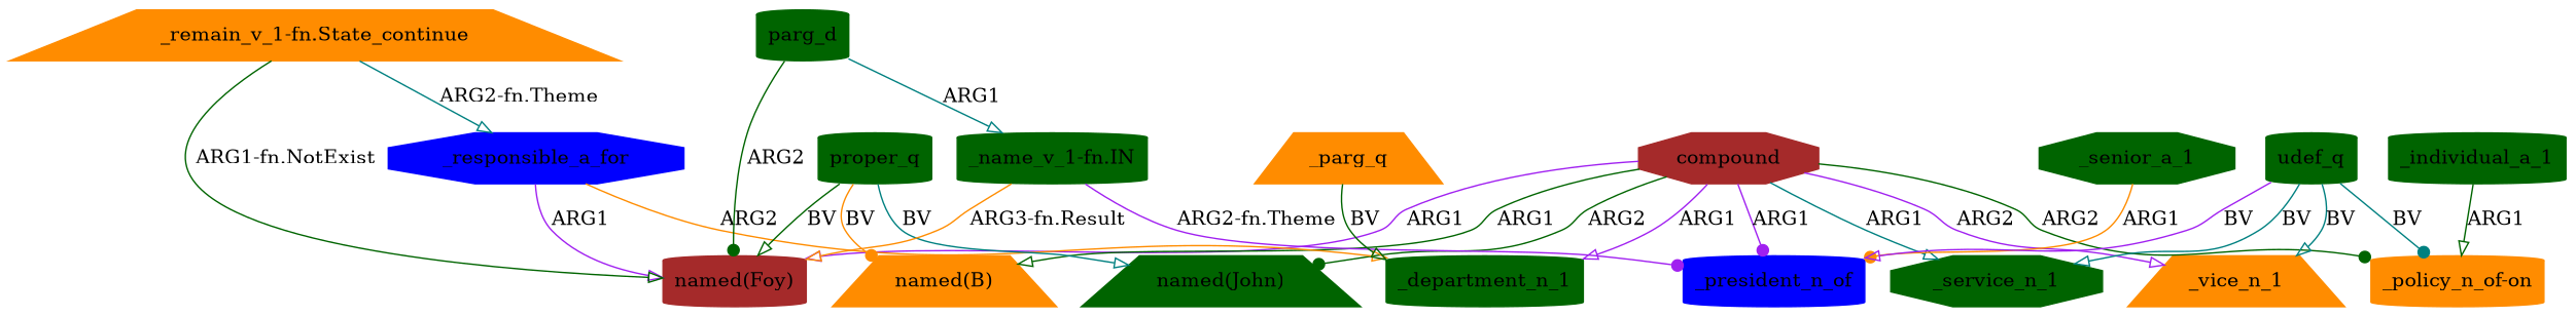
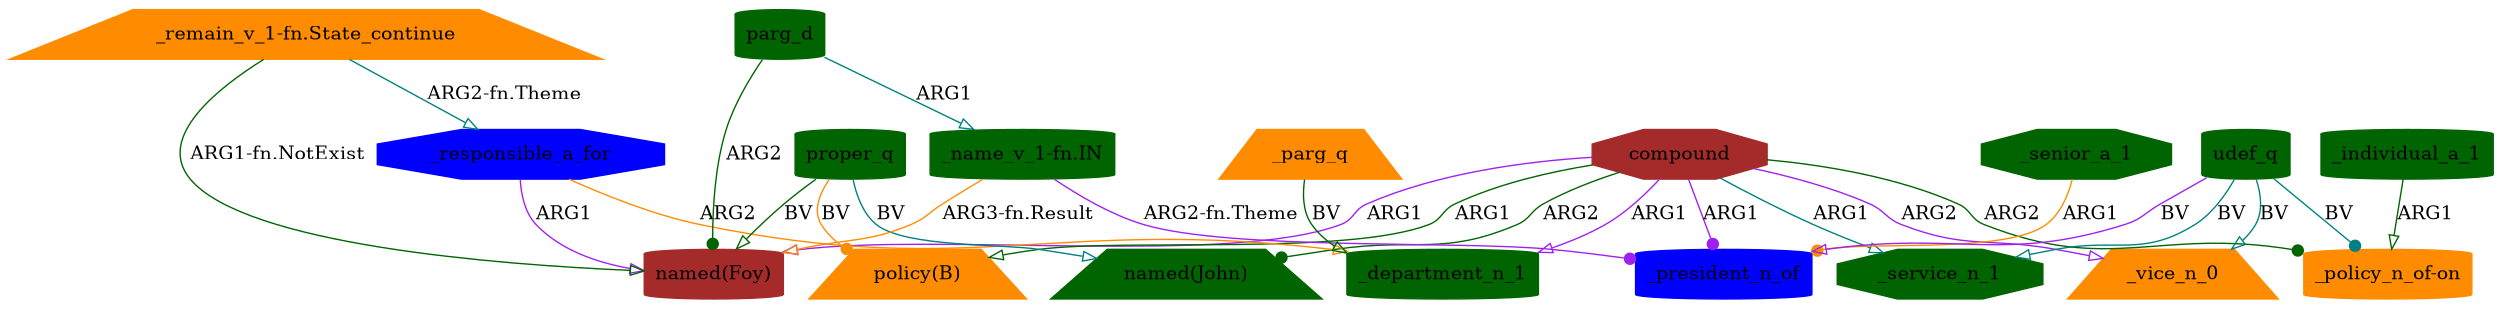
  digraph {
    node [color=darkgreen shape=cylinder style=filled]
    edge [arrowhead=onormal color=darkgreen]
    compound [color=brown shape=octagon]
    "named(John)" [shape=trapezium]
-   _vice_n_1 [color=darkorange shape=trapezium]
+   _vice_n_1 [color=darkorange shape=trapezium label=_vice_n_0]
    _department_n_1
    "named(Foy)" [color=brown]
    "_policy_n_of-on" [color=darkorange]
-   "named(B)" [color=darkorange shape=trapezium]
+   "named(B)" [color=darkorange shape=trapezium label="policy(B)"]
    _president_n_of [color=blue]
    _service_n_1 [shape=octagon]
    _responsible_a_for [color=blue shape=octagon]
    proper_q
    parg_d
    "_name_v_1-fn.IN"
    _senior_a_1 [shape=octagon]
    "_remain_v_1-fn.State_continue" [color=darkorange shape=trapezium]
    udef_q
    n17 [color=darkorange label=_parg_q shape=trapezium]
    _individual_a_1
    compound -> "named(John)" [arrowhead=dot label=ARG2]
    compound -> _vice_n_1 [color=purple label=ARG2]
    compound -> _department_n_1 [color=purple label=ARG1]
    compound -> "named(Foy)" [color=purple label=ARG1]
    compound -> "_policy_n_of-on" [arrowhead=dot label=ARG2]
    compound -> "named(B)" [label=ARG1]
    compound -> _president_n_of [arrowhead=dot color=purple label=ARG1]
    compound -> _service_n_1 [color=teal label=ARG1]
    _responsible_a_for -> _department_n_1 [color=darkorange label=ARG2]
    _responsible_a_for -> "named(Foy)" [color=purple label=ARG1]
    proper_q -> "named(John)" [color=teal label=BV]
    proper_q -> "named(Foy)" [label=BV]
    proper_q -> "named(B)" [arrowhead=dot color=darkorange label=BV]
    parg_d -> "named(Foy)" [arrowhead=dot label=ARG2]
    parg_d -> "_name_v_1-fn.IN" [color=teal label=ARG1]
    "_name_v_1-fn.IN" -> "named(Foy)" [color=darkorange label="ARG3-fn.Result"]
    "_name_v_1-fn.IN" -> _president_n_of [arrowhead=dot color=purple label="ARG2-fn.Theme"]
    _senior_a_1 -> _president_n_of [arrowhead=dot color=darkorange label=ARG1]
    "_remain_v_1-fn.State_continue" -> "named(Foy)" [label="ARG1-fn.NotExist"]
    "_remain_v_1-fn.State_continue" -> _responsible_a_for [color=teal label="ARG2-fn.Theme"]
    udef_q -> _vice_n_1 [color=teal label=BV]
    udef_q -> "_policy_n_of-on" [arrowhead=dot color=teal label=BV]
    udef_q -> _president_n_of [color=purple label=BV]
    udef_q -> _service_n_1 [color=teal label=BV]
    n17 -> _department_n_1 [label=BV]
    _individual_a_1 -> "_policy_n_of-on" [label=ARG1]
  }
